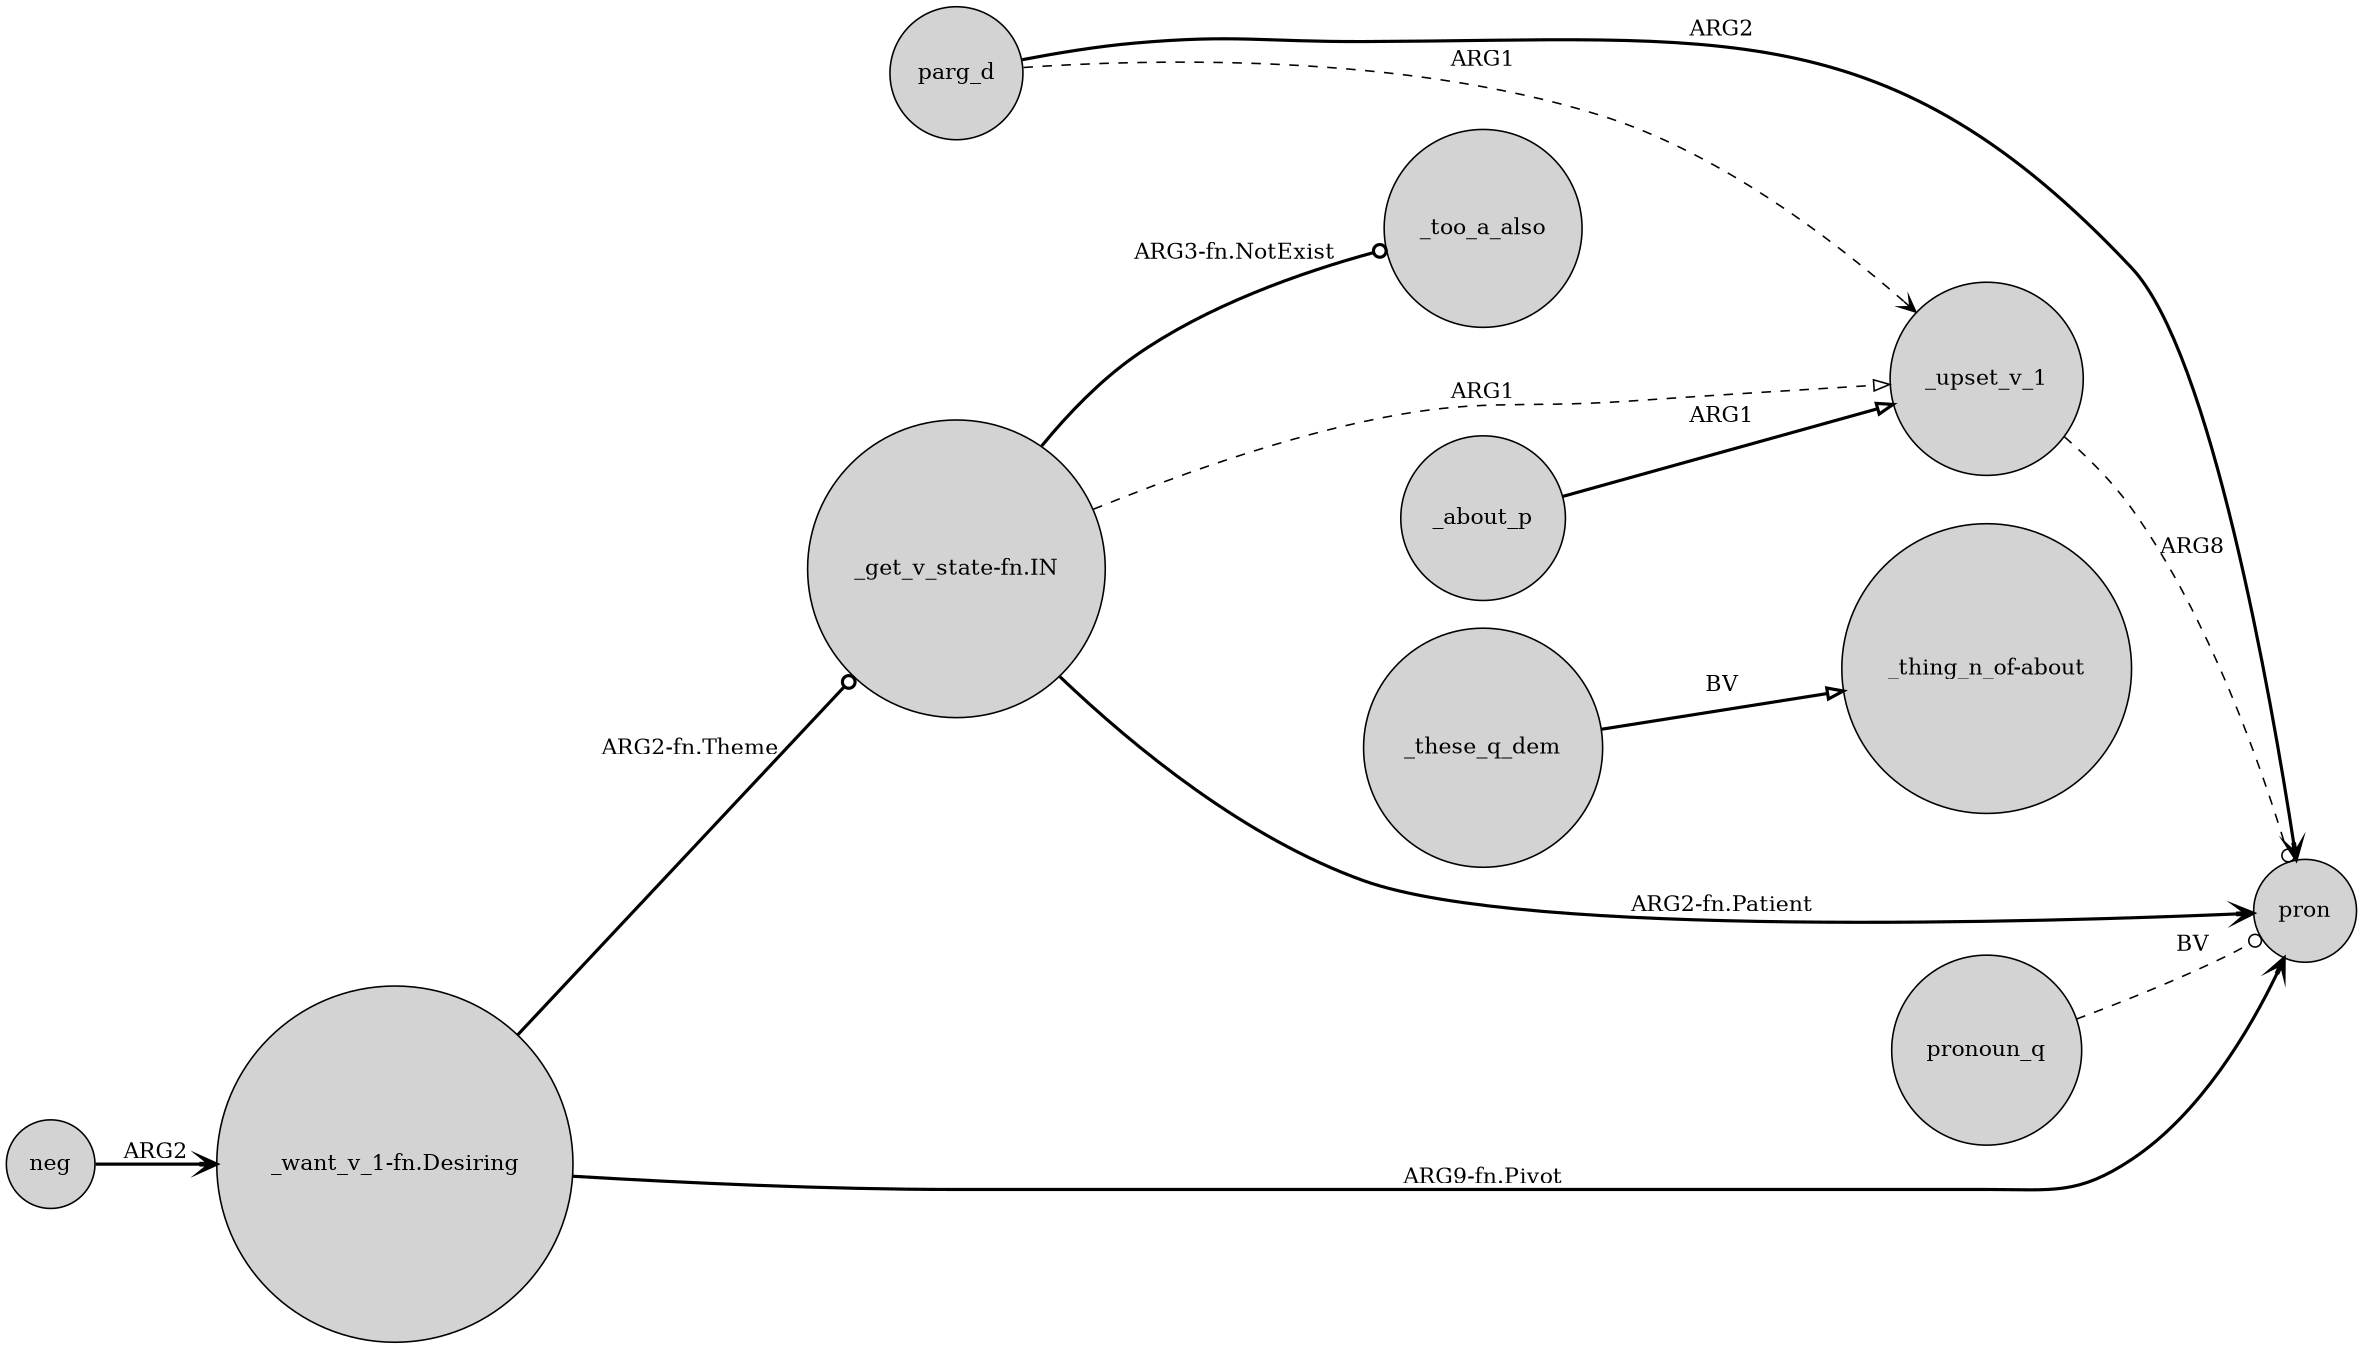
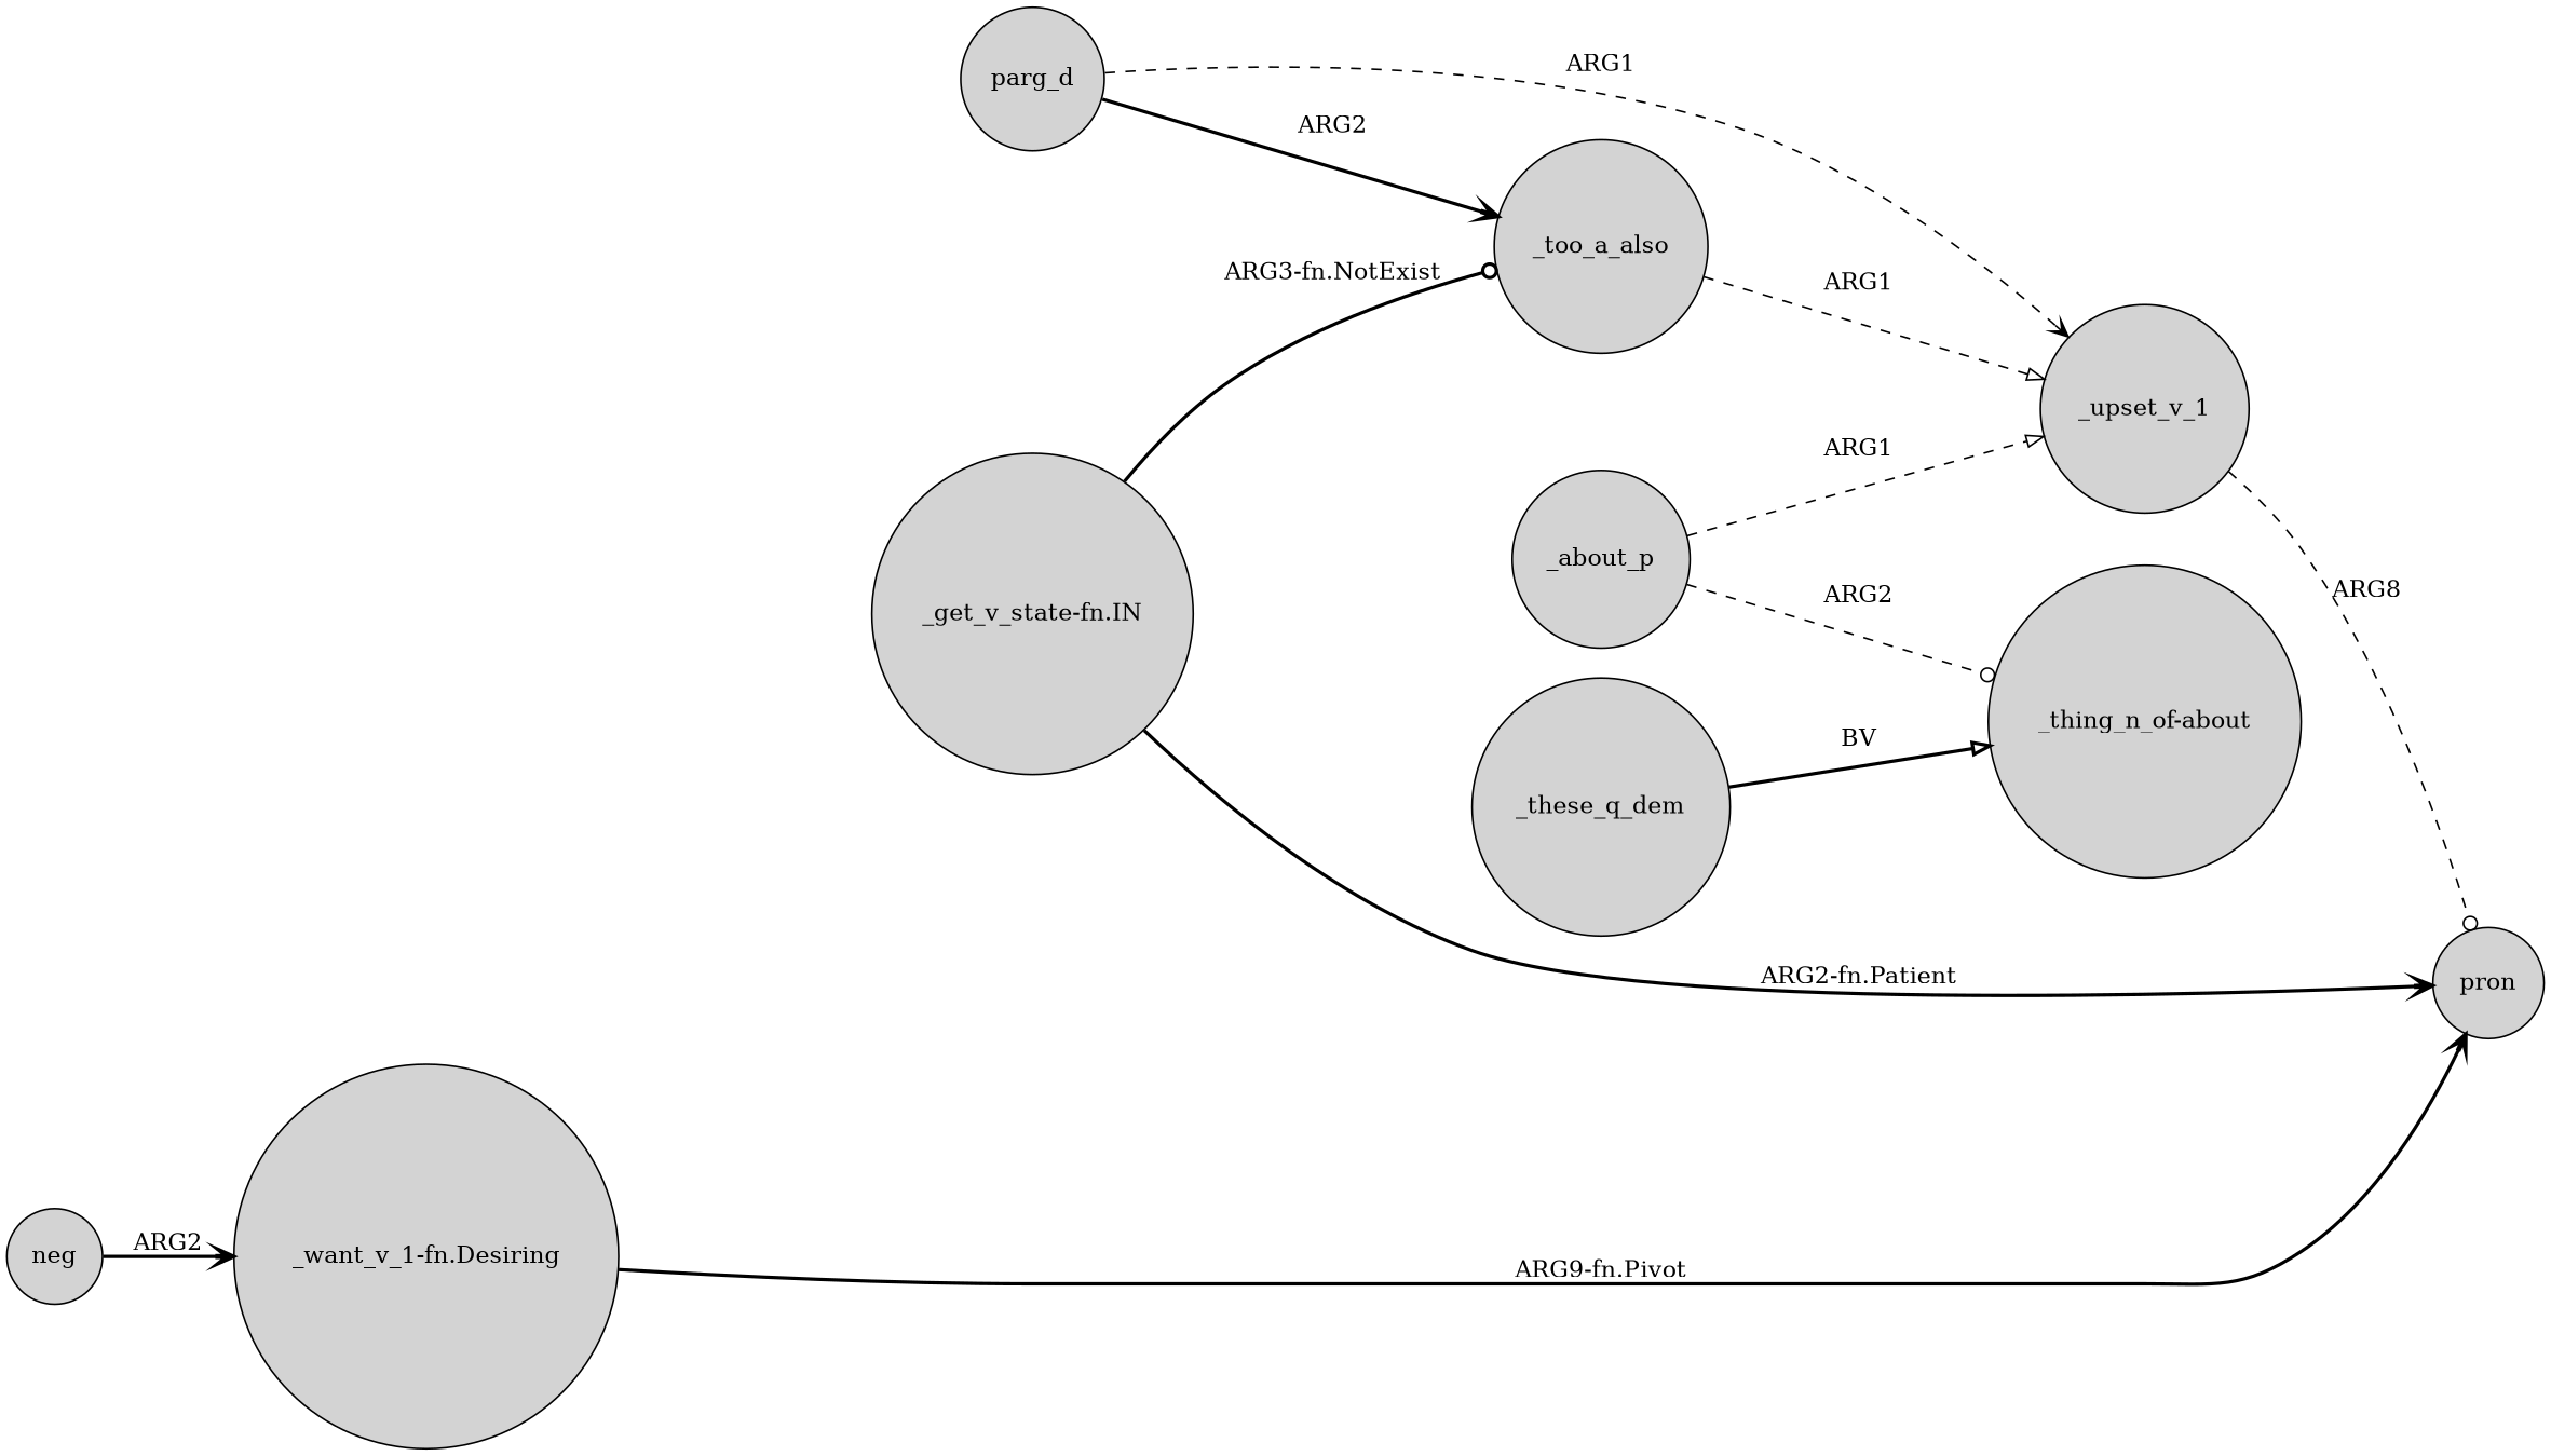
  digraph {
    rankdir=LR
    node [shape=circle style=filled]
    edge [arrowhead=vee style=bold]
    parg_d
    _upset_v_1
    pron
    "_want_v_1-fn.Desiring"
    "_get_v_state-fn.IN"
    _too_a_also
    _about_p
    "_thing_n_of-about"
    neg
    _these_q_dem
-   pronoun_q
    parg_d -> _upset_v_1 [label=ARG1 style=dashed]
-   parg_d -> pron [label=ARG2]
+   parg_d -> _too_a_also [label=ARG2]
    _upset_v_1 -> pron [arrowhead=odot label=ARG8 style=dashed]
    "_want_v_1-fn.Desiring" -> pron [label="ARG9-fn.Pivot"]
-   "_want_v_1-fn.Desiring" -> "_get_v_state-fn.IN" [arrowhead=odot label="ARG2-fn.Theme"]
    "_get_v_state-fn.IN" -> pron [label="ARG2-fn.Patient"]
    "_get_v_state-fn.IN" -> _too_a_also [arrowhead=odot label="ARG3-fn.NotExist"]
-   "_get_v_state-fn.IN" -> _upset_v_1 [arrowhead=onormal label=ARG1 style=dashed]
-   _about_p -> _upset_v_1 [arrowhead=onormal label=ARG1]
+   _too_a_also -> _upset_v_1 [arrowhead=onormal label=ARG1 style=dashed]
+   _about_p -> _upset_v_1 [arrowhead=onormal label=ARG1 style=dashed]
+   _about_p -> "_thing_n_of-about" [arrowhead=odot label=ARG2 style=dashed]
    neg -> "_want_v_1-fn.Desiring" [label=ARG2]
    _these_q_dem -> "_thing_n_of-about" [arrowhead=onormal label=BV]
-   pronoun_q -> pron [arrowhead=odot label=BV style=dashed]
  }
